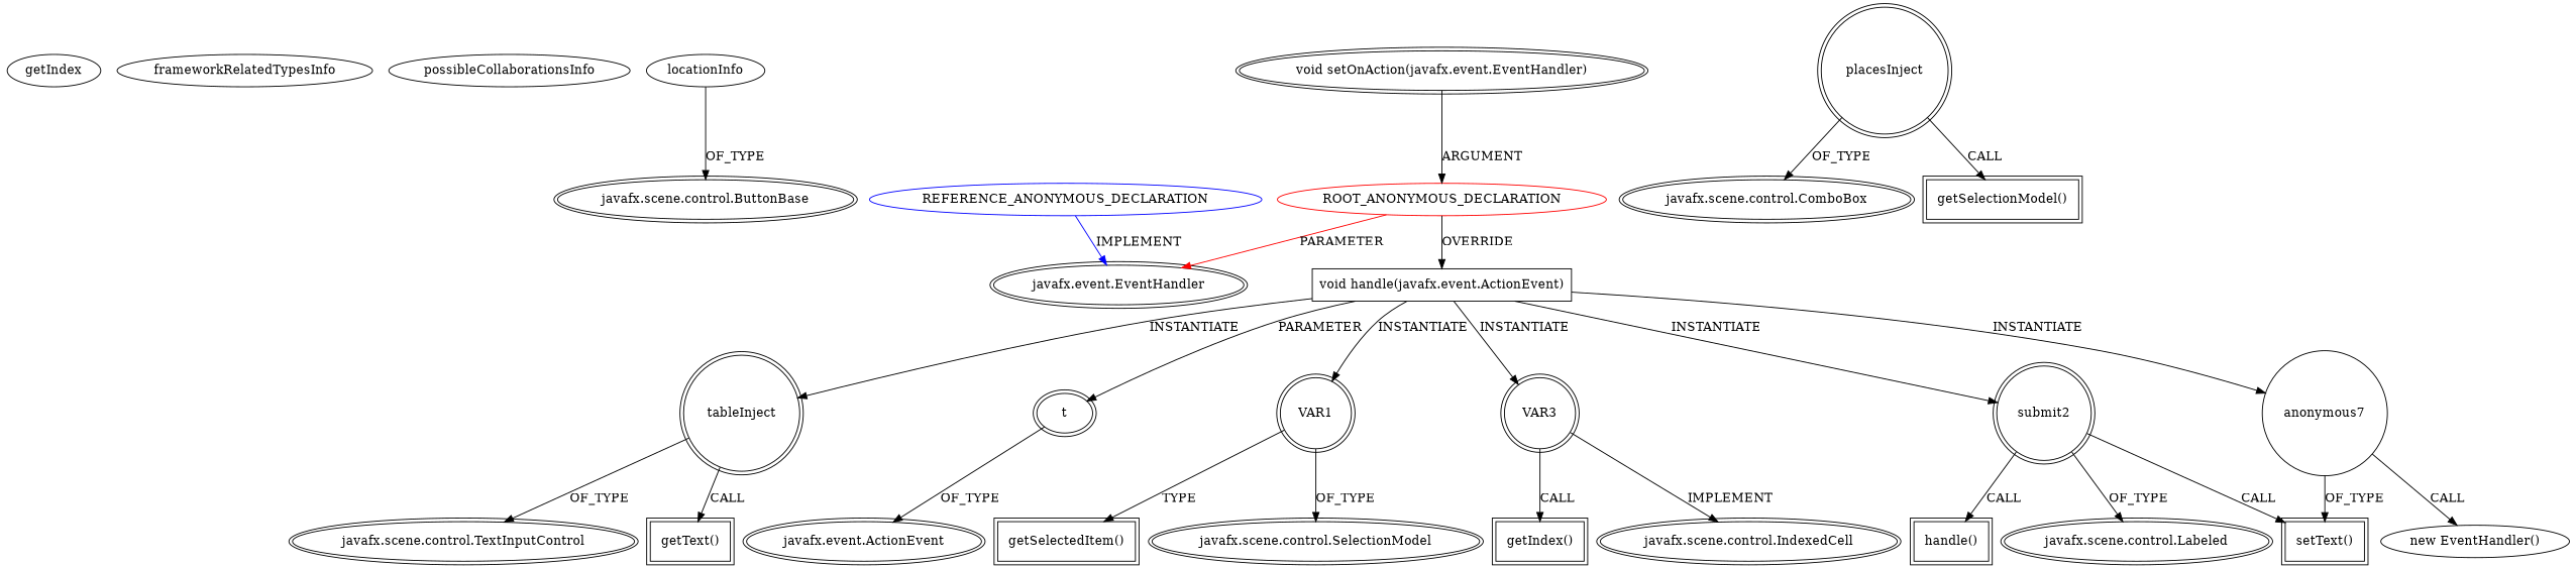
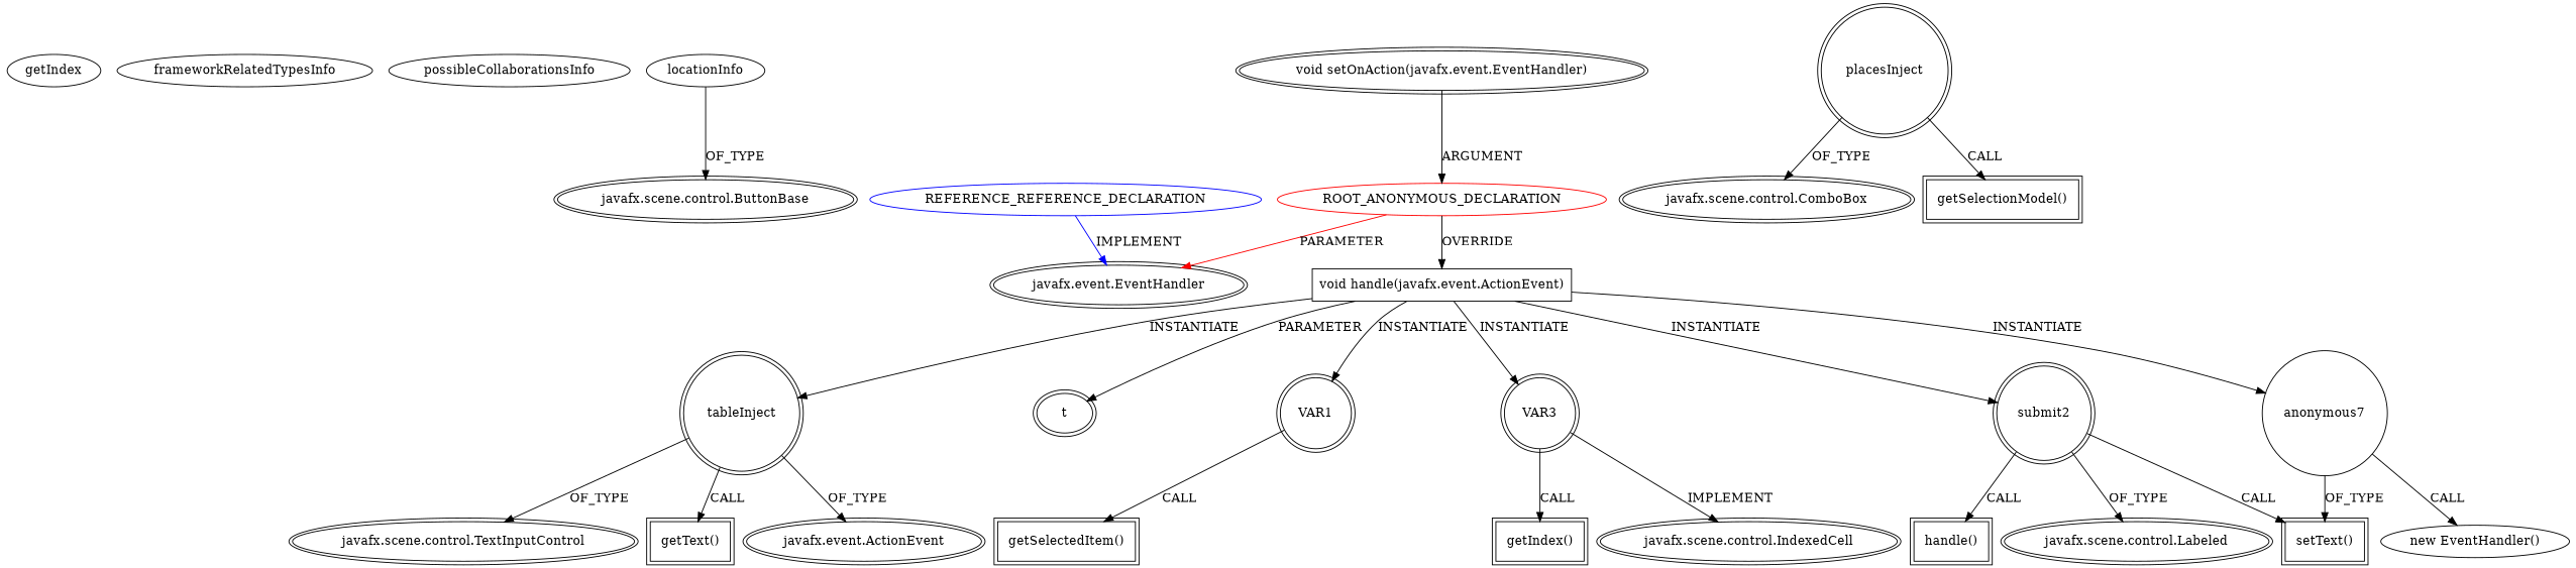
  digraph {
    node [isFrameworkType=true peripheries=2 vertexType=FRAMEWORK_CLASS_TYPE]
    n1 [category=extension_graph graphId=2194 isAnonymous=true label=getIndex possibleRelation=true isFrameworkType="" peripheries="" vertexType=""]
    frameworkRelatedTypesInfo [0="javafx.event.EventHandler" isFrameworkType="" peripheries="" vertexType=""]
    possibleCollaborationsInfo [0="2194~OVERRIDING_METHOD_DECLARATION-INSTANTIATION-~javafx.event.EventHandler ~javafx.event.EventHandler ~true~true" isFrameworkType="" peripheries="" vertexType=""]
    locationInfo [contextSignature="void handle(javafx.event.ActionEvent)" filePath="/bjornbil-reservatie/reservatie-master/ReservatieKommaFinal/src/be/khleuven/bjornbillen/controller/MainController.java" graphId=2194 projectName="bjornbil-reservatie" isFrameworkType="" peripheries="" vertexType=""]
    n5 [label="javafx.scene.control.ButtonBase"]
    n6 [color=red isFrameworkType=false label=ROOT_ANONYMOUS_DECLARATION vertexType=ROOT_ANONYMOUS_DECLARATION peripheries=""]
    n7 [label="javafx.event.EventHandler" vertexType=FRAMEWORK_INTERFACE_TYPE]
    n8 [isFrameworkType=false label="void handle(javafx.event.ActionEvent)" shape=box vertexType=OVERRIDING_METHOD_DECLARATION peripheries=""]
    n9 [label=t vertexType=PARAMETER_DECLARATION]
    n10 [label=tableInject shape=circle vertexType=VARIABLE_EXPRESION]
    n11 [label=VAR1 shape=circle vertexType=VARIABLE_EXPRESION]
    n12 [label=VAR3 shape=circle vertexType=VARIABLE_EXPRESION]
    n13 [label=submit2 shape=circle vertexType=VARIABLE_EXPRESION]
    n14 [isFrameworkType=false label=anonymous7 shape=circle vertexType=VARIABLE_EXPRESION peripheries=""]
    n15 [label="void setOnAction(javafx.event.EventHandler)" vertexType=OUTSIDE_CALL]
    n16 [label="javafx.event.ActionEvent"]
    n17 [label="javafx.scene.control.TextInputControl"]
    n18 [label="getText()" shape=box vertexType=INSIDE_CALL]
-   n19 [label="javafx.scene.control.SelectionModel"]
    n20 [label="getSelectedItem()" shape=box vertexType=INSIDE_CALL]
    n21 [label=placesInject shape=circle vertexType=VARIABLE_EXPRESION]
    n22 [label="javafx.scene.control.ComboBox"]
    n23 [label="getSelectionModel()" shape=box vertexType=INSIDE_CALL]
    n24 [label="javafx.scene.control.IndexedCell"]
    n25 [label="getIndex()" shape=box vertexType=INSIDE_CALL]
    n26 [label="javafx.scene.control.Labeled"]
    n27 [label="setText()" shape=box vertexType=INSIDE_CALL]
    n28 [label="handle()" shape=box vertexType=INSIDE_CALL]
    n29 [isFrameworkType=false label="new EventHandler()" vertexType=CONSTRUCTOR_CALL peripheries=""]
-   n30 [color=blue isFrameworkType=false label=REFERENCE_ANONYMOUS_DECLARATION vertexType=REFERENCE_ANONYMOUS_DECLARATION peripheries=""]
+   n30 [color=blue isFrameworkType=false label=REFERENCE_REFERENCE_DECLARATION vertexType=REFERENCE_ANONYMOUS_DECLARATION peripheries=""]
    locationInfo -> n5 [label=OF_TYPE]
    n6 -> n7 [color=red label=PARAMETER]
    n6 -> n8 [label=OVERRIDE]
    n8 -> n9 [label=PARAMETER]
    n8 -> n10 [label=INSTANTIATE]
    n8 -> n11 [label=INSTANTIATE]
    n8 -> n12 [label=INSTANTIATE]
    n8 -> n13 [label=INSTANTIATE]
    n8 -> n14 [label=INSTANTIATE]
-   n9 -> n16 [label=OF_TYPE]
+   n10 -> n16 [label=OF_TYPE]
    n10 -> n17 [label=OF_TYPE]
    n10 -> n18 [label=CALL]
-   n11 -> n19 [label=OF_TYPE]
-   n11 -> n20 [label=TYPE]
+   n11 -> n20 [label=CALL]
    n12 -> n24 [label=IMPLEMENT]
    n12 -> n25 [label=CALL]
    n13 -> n26 [label=OF_TYPE]
    n13 -> n27 [label=CALL]
    n13 -> n28 [label=CALL]
    n14 -> n27 [label=OF_TYPE]
    n14 -> n29 [label=CALL]
    n15 -> n6 [label=ARGUMENT]
    n21 -> n22 [label=OF_TYPE]
    n21 -> n23 [label=CALL]
    n30 -> n7 [color=blue label=IMPLEMENT]
  }
